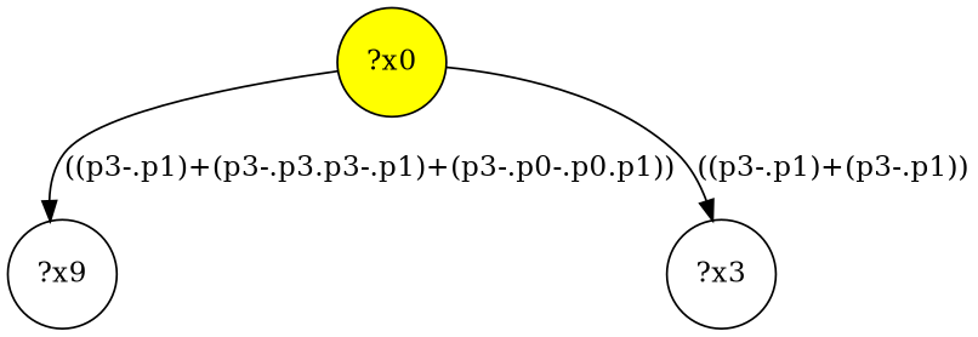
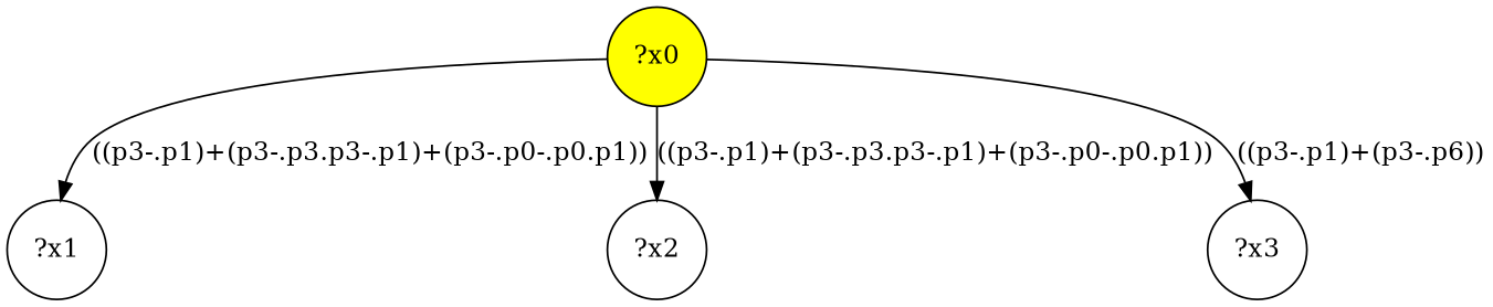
  digraph {
    node [shape=circle]
    n1 [fillcolor=yellow label="?x0" style="filled,"]
-   n2 [label="?x9"]
+   n2 [label="?x1"]
+   n3 [label="?x2"]
    n4 [label="?x3"]
    n1 -> n2 [label="((p3-.p1)+(p3-.p3.p3-.p1)+(p3-.p0-.p0.p1))"]
-   n1 -> n4 [label="((p3-.p1)+(p3-.p1))"]
+   n1 -> n3 [label="((p3-.p1)+(p3-.p3.p3-.p1)+(p3-.p0-.p0.p1))"]
+   n1 -> n4 [label="((p3-.p1)+(p3-.p6))"]
  }
